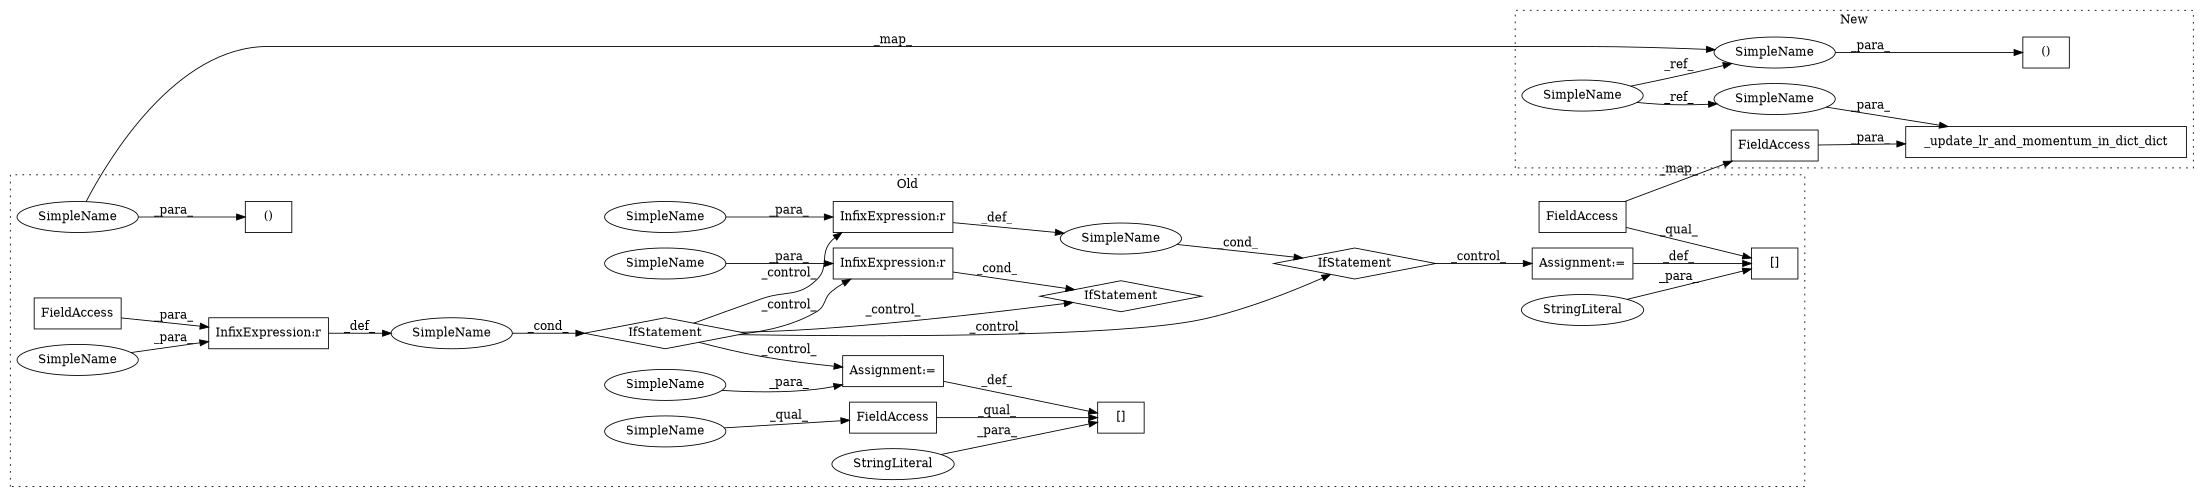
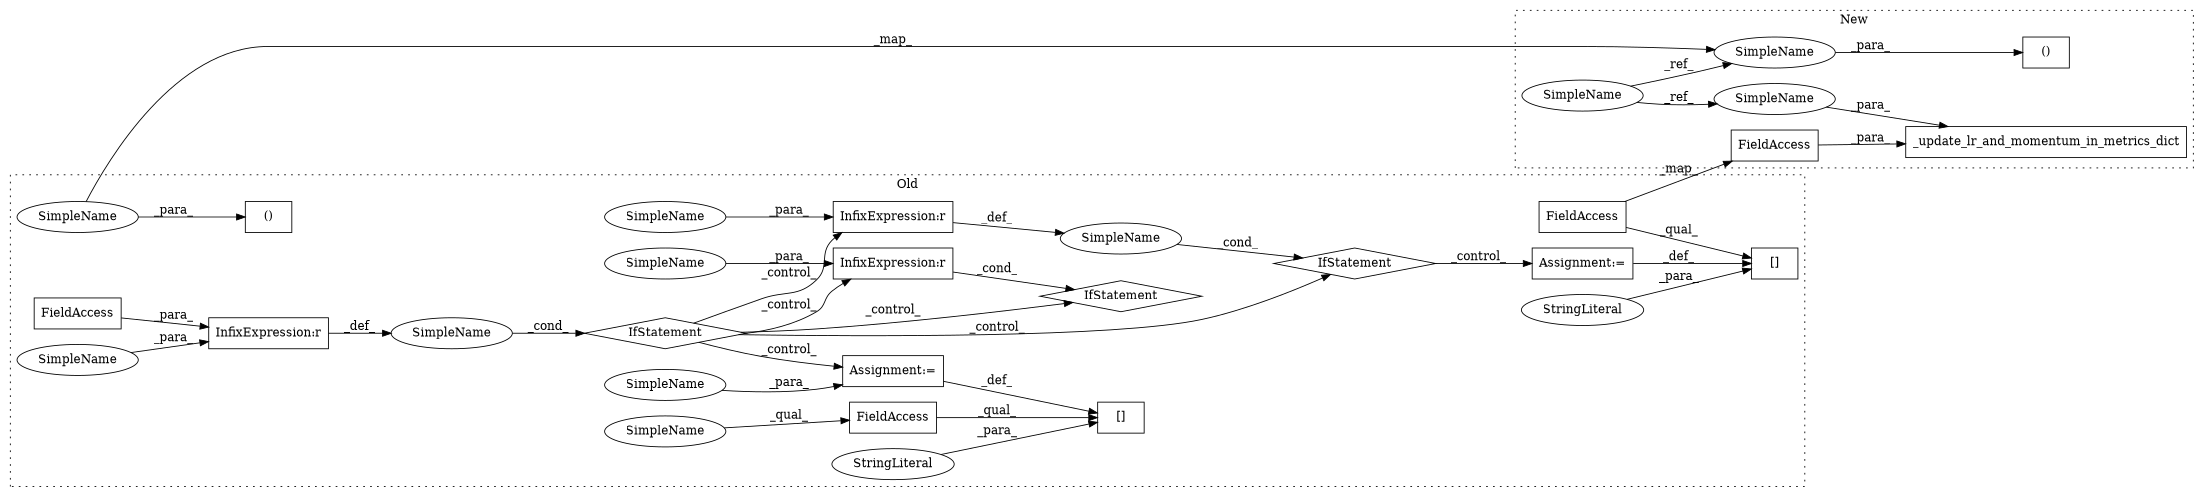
  digraph {
    rankdir=LR
    node [a=42 l=4 shape=box]
    n1 [a=106 l=23 label="()" s=2220]
    n2 [a=7 l=1 label="Assignment:=" s=2421]
    n3 [a=27 label="InfixExpression:r" s=2325]
    n4 [a=2 l="21,1" label="[]" s="2395,2420"]
    n5 [a=45 label=StringLiteral s=2416 shape=ellipse]
    n6 [a=27 label="InfixExpression:r" s=2444]
    n7 [a=27 label="InfixExpression:r" s=2355]
    n8 [a=22 l=20 label=FieldAccess s=2395]
    n9 [a=22 l=18 label=FieldAccess s=2307]
    n10 [a=22 l=20 label=FieldAccess s=2464]
    n11 [a=2 l="21,1" label="[]" s="2464,2495"]
    n12 [a=25 l="4,2" label=IfStatement s="2303,2333" shape=diamond]
    n13 [a=25 l="4,2" label=IfStatement s="2432,2452" shape=diamond]
    n14 [label=SimpleName shape=ellipse l=""]
    n15 [a=7 l=1 label="Assignment:=" s=2496]
    n16 [a=25 l="4,2" label=IfStatement s="2343,2363" shape=diamond]
    n17 [label=SimpleName shape=ellipse l=""]
    n18 [a=45 l=10 label=StringLiteral s=2485 shape=ellipse]
    n19 [label=SimpleName s=2359 shape=ellipse]
    n20 [label=SimpleName s=2448 shape=ellipse]
    n21 [label=SimpleName s=2329 shape=ellipse]
    n22 [l=2 label=SimpleName s=2220 shape=ellipse]
    n23 [l=2 label=SimpleName s=2422 shape=ellipse]
    n24 [l=6 label=SimpleName s=2395 shape=ellipse]
-   n25 [a=32 l="40,1" label=_update_lr_and_momentum_in_dict_dict s="3215,3297"]
+   n25 [a=32 l="40,1" label=_update_lr_and_momentum_in_metrics_dict s="3215,3297"]
    n26 [l=7 label=SimpleName s=2965 shape=ellipse]
    n27 [a=106 l=33 label="()" s=3117]
    n28 [a=22 l=20 label=FieldAccess s=3255]
    n29 [l=7 label=SimpleName s=3276 shape=ellipse]
    n30 [l=7 label=SimpleName s=3117 shape=ellipse]
    subgraph cluster_1 {
      label=Old
      style=dotted
      n1
      n2
      n3
      n4
      n5
      n6
      n7
      n8
      n9
      n10
      n11
      n12
      n13
      n14
      n15
      n16
      n17
      n18
      n19
      n20
      n21
      n22
      n23
      n24
    }
    subgraph cluster_2 {
      label=New
      style=dotted
      n25
      n26
      n27
      n28
      n29
      n30
    }
    n2 -> n4 [label=_def_]
    n3 -> n17 [label=_def_]
    n5 -> n4 [label=_para_]
    n6 -> n14 [label=_def_]
    n7 -> n16 [label=_cond_]
    n8 -> n4 [label=_qual_]
    n9 -> n3 [label=_para_]
    n10 -> n11 [label=_qual_]
    n10 -> n28 [label=_map_]
    n12 -> n2 [label=_control_]
    n12 -> n6 [label=_control_]
    n12 -> n7 [label=_control_]
    n12 -> n13 [label=_control_]
    n12 -> n16 [label=_control_]
    n13 -> n15 [label=_control_]
    n14 -> n13 [label=_cond_]
    n15 -> n11 [label=_def_]
    n17 -> n12 [label=_cond_]
    n18 -> n11 [label=_para_]
    n19 -> n7 [label=_para_]
    n20 -> n6 [label=_para_]
    n21 -> n3 [label=_para_]
    n22 -> n1 [label=_para_]
    n22 -> n30 [label=_map_]
    n23 -> n2 [label=_para_]
    n24 -> n8 [label=_qual_]
    n26 -> n29 [label=_ref_]
    n26 -> n30 [label=_ref_]
    n28 -> n25 [label=_para_]
    n29 -> n25 [label=_para_]
    n30 -> n27 [label=_para_]
  }
